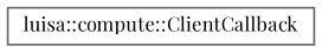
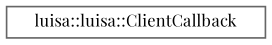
  digraph {
    rankdir=LR
    fontname="Playfair Display"
-   n1 [color=grey40 fillcolor=white fontname="Playfair Display" fontsize=10 height=0.2 label="luisa::compute::ClientCallback" shape=box style=filled width=0.4]
+   n1 [color=grey40 fillcolor=white fontname="Playfair Display" fontsize=10 height=0.2 label="luisa::luisa::ClientCallback" shape=box style=filled width=0.4]
  }
